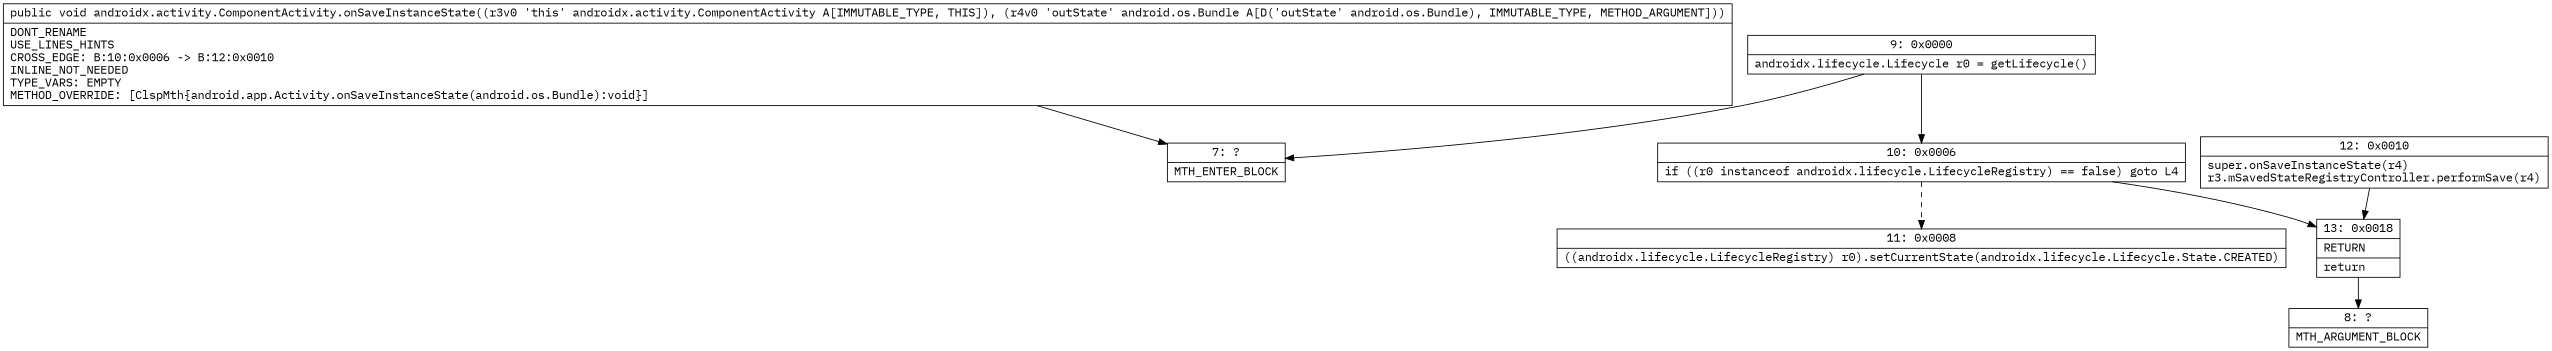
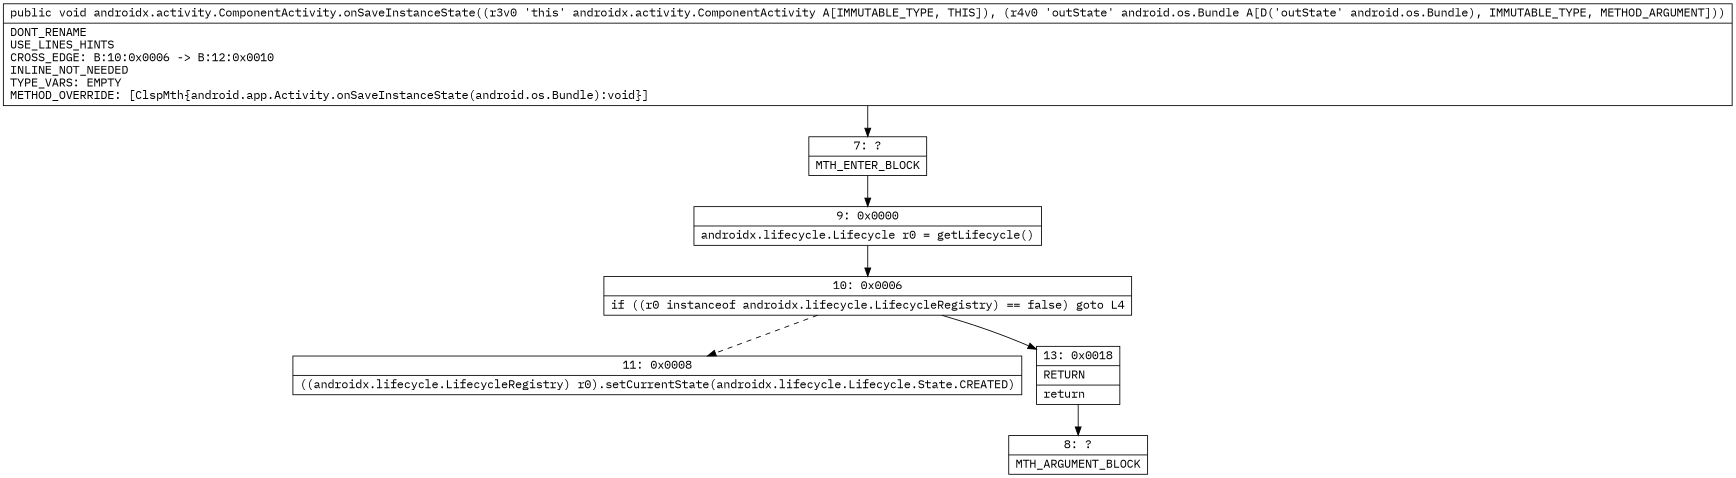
  digraph {
    fontname="IBM Plex Mono"
    node [fontname="IBM Plex Mono" shape=record]
    edge [fontname="IBM Plex Mono"]
    n1 [label="{7\:\ ?|MTH_ENTER_BLOCK\l}"]
    n2 [label="{9\:\ 0x0000|androidx.lifecycle.Lifecycle r0 = getLifecycle()\l}"]
    n3 [label="{10\:\ 0x0006|if ((r0 instanceof androidx.lifecycle.LifecycleRegistry) == false) goto L4\l}"]
    n4 [label="{11\:\ 0x0008|((androidx.lifecycle.LifecycleRegistry) r0).setCurrentState(androidx.lifecycle.Lifecycle.State.CREATED)\l}"]
    n5 [label="{13\:\ 0x0018|RETURN\l|return\l}"]
-   n6 [label="{12\:\ 0x0010|super.onSaveInstanceState(r4)\lr3.mSavedStateRegistryController.performSave(r4)\l}"]
    n7 [label="{8\:\ ?|MTH_ARGUMENT_BLOCK\l}"]
    n8 [label="{public void androidx.activity.ComponentActivity.onSaveInstanceState((r3v0 'this' androidx.activity.ComponentActivity A[IMMUTABLE_TYPE, THIS]), (r4v0 'outState' android.os.Bundle A[D('outState' android.os.Bundle), IMMUTABLE_TYPE, METHOD_ARGUMENT]))  | DONT_RENAME\lUSE_LINES_HINTS\lCROSS_EDGE: B:10:0x0006 \-\> B:12:0x0010\lINLINE_NOT_NEEDED\lTYPE_VARS: EMPTY\lMETHOD_OVERRIDE: [ClspMth\{android.app.Activity.onSaveInstanceState(android.os.Bundle):void\}]\l}"]
-   n2 -> n1
+   n1 -> n2
    n2 -> n3
    n3 -> n4 [style=dashed]
    n3 -> n5
    n5 -> n7
-   n6 -> n5
    n8 -> n1
  }
